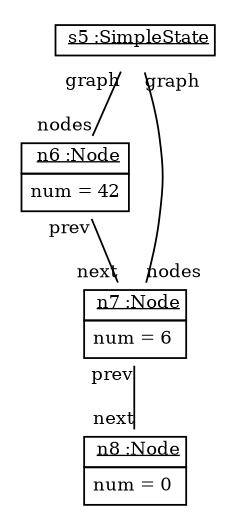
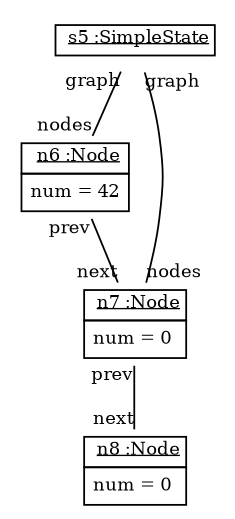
  graph {
    compound=true
    node [fontsize=10 shape=none]
    edge [fontsize=10 headlabel=nodes taillabel="graph"]
    n1 [label=<<table border='0' cellborder='1' cellspacing='0'> <tr> <td> <u>s5 :SimpleState</u></td></tr></table>>]
    n2 [label=<<table border='0' cellborder='1' cellspacing='0'> <tr> <td> <u>n6 :Node</u></td></tr><tr><td><table border='0' cellborder='0' cellspacing='0'><tr><td align='left'>num = 42</td></tr></table></td></tr></table>>]
-   n3 [label=<<table border='0' cellborder='1' cellspacing='0'> <tr> <td> <u>n7 :Node</u></td></tr><tr><td><table border='0' cellborder='0' cellspacing='0'><tr><td align='left'>num = 6</td></tr></table></td></tr></table>>]
+   n3 [label=<<table border='0' cellborder='1' cellspacing='0'> <tr> <td> <u>n7 :Node</u></td></tr><tr><td><table border='0' cellborder='0' cellspacing='0'><tr><td align='left'>num = 0</td></tr></table></td></tr></table>>]
    n4 [label=<<table border='0' cellborder='1' cellspacing='0'> <tr> <td> <u>n8 :Node</u></td></tr><tr><td><table border='0' cellborder='0' cellspacing='0'><tr><td align='left'>num = 0</td></tr></table></td></tr></table>>]
    n1 -- n2
    n1 -- n3
    n2 -- n3 [headlabel=next taillabel=prev]
    n3 -- n4 [headlabel=next taillabel=prev]
  }
